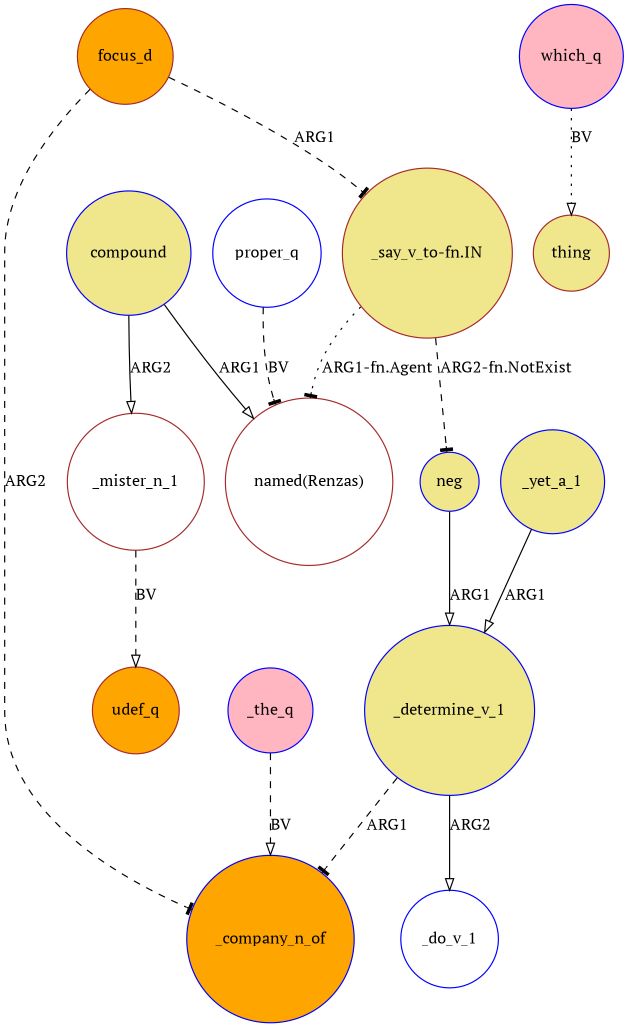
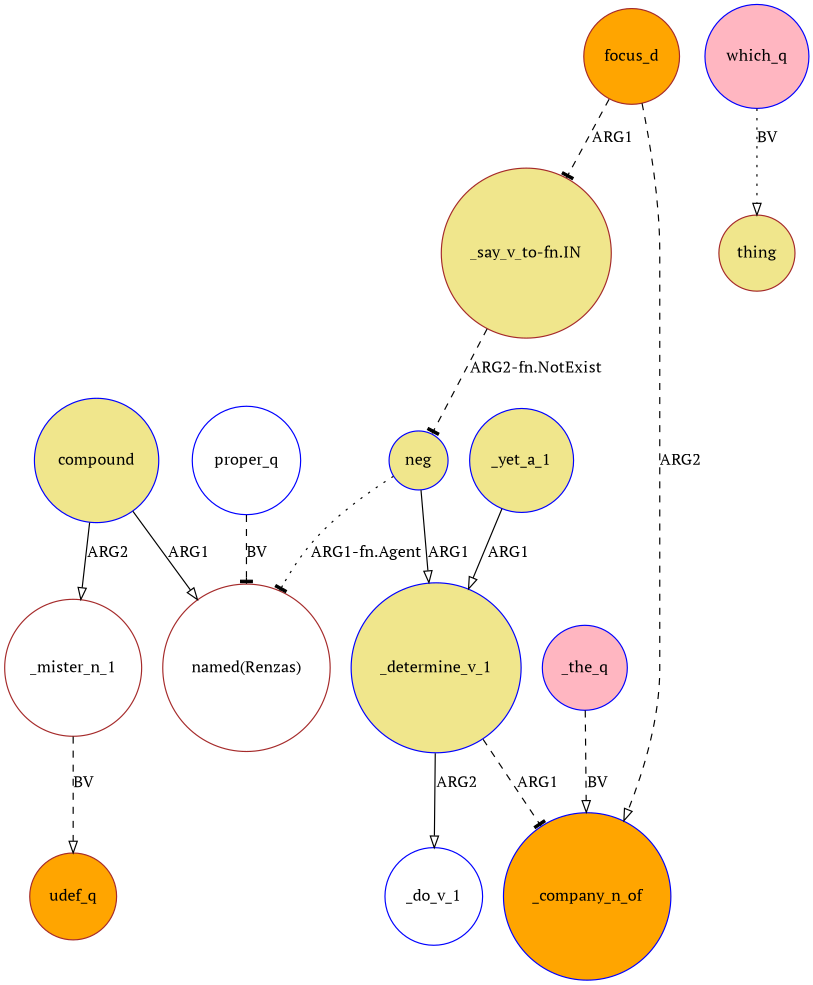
  digraph {
    fontname="PT Serif"
    node [color=blue fillcolor=khaki fontname="PT Serif" shape=circle style=filled]
    edge [arrowhead=onormal fontname="PT Serif" style=dashed]
    udef_q [color=brown fillcolor=orange]
    _mister_n_1 [color=brown fillcolor=white]
    _do_v_1 [fillcolor=white]
    thing [color=brown]
    compound
    "named(Renzas)" [color=brown fillcolor=white]
    focus_d [color=brown fillcolor=orange]
    _company_n_of [fillcolor=orange]
    "_say_v_to-fn.IN" [color=brown]
    neg
    proper_q [fillcolor=white]
    _determine_v_1
    _the_q [fillcolor=lightpink]
    _yet_a_1
    which_q [fillcolor=lightpink]
    _mister_n_1 -> udef_q [label=BV]
    compound -> _mister_n_1 [label=ARG2 style=solid]
    compound -> "named(Renzas)" [label=ARG1 style=solid]
-   focus_d -> _company_n_of [arrowhead=tee label=ARG2]
+   focus_d -> _company_n_of [label=ARG2]
    focus_d -> "_say_v_to-fn.IN" [arrowhead=tee label=ARG1]
-   "_say_v_to-fn.IN" -> "named(Renzas)" [arrowhead=tee label="ARG1-fn.Agent" style=dotted]
+   neg -> "named(Renzas)" [arrowhead=tee label="ARG1-fn.Agent" style=dotted]
    "_say_v_to-fn.IN" -> neg [arrowhead=tee label="ARG2-fn.NotExist"]
    neg -> _determine_v_1 [label=ARG1 style=solid]
    proper_q -> "named(Renzas)" [arrowhead=tee label=BV]
    _determine_v_1 -> _do_v_1 [label=ARG2 style=solid]
    _determine_v_1 -> _company_n_of [arrowhead=tee label=ARG1]
    _the_q -> _company_n_of [label=BV]
    _yet_a_1 -> _determine_v_1 [label=ARG1 style=solid]
    which_q -> thing [label=BV style=dotted]
  }
